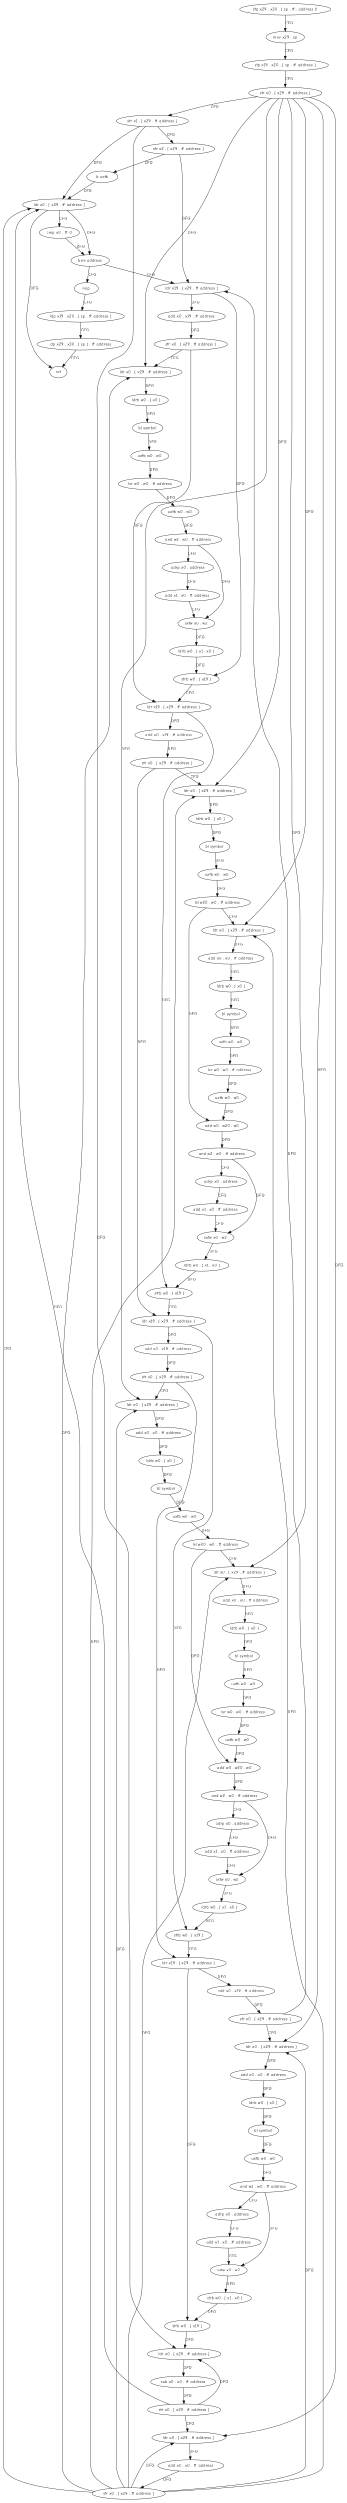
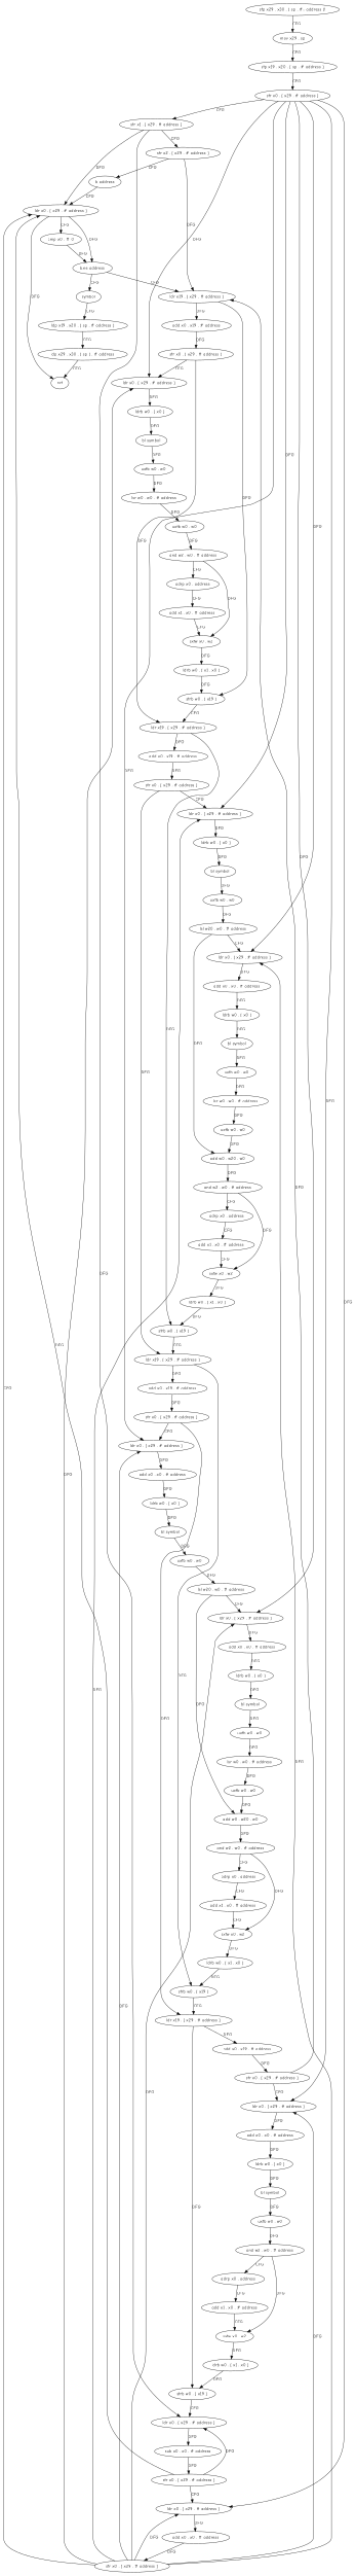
  digraph {
    fontname="Comic Neue"
    node [fontname="Comic Neue"]
    edge [fontname="Comic Neue"]
    n1 [label="stp x29 , x30 , [ sp , #- address ]!"]
    n2 [label="mov x29 , sp"]
    n3 [label="stp x19 , x20 , [ sp , # address ]"]
    n4 [label="str x0 , [ x29 , # address ]"]
    n5 [label="str x1 , [ x29 , # address ]"]
    n6 [label="ldr x0 , [ x29 , # address ]"]
    n7 [label="ldr x0 , [ x29 , # address ]"]
    n8 [label="ldr x0 , [ x29 , # address ]"]
    n9 [label="ldr x0 , [ x29 , # address ]"]
    n10 [label="ldr x0 , [ x29 , # address ]"]
    n11 [label="ldr x0 , [ x29 , # address ]"]
    n12 [label="ldr x0 , [ x29 , # address ]"]
    n13 [label="str x2 , [ x29 , # address ]"]
    n14 [label="ldr x0 , [ x29 , # address ]"]
    n15 [label="ldr x0 , [ x29 , # address ]"]
    n16 [label="ldrb w0 , [ x0 ]"]
    n17 [label="ldrb w0 , [ x0 ]"]
    n18 [label="add x0 , x0 , # address"]
    n19 [label="add x0 , x0 , # address"]
    n20 [label="add x0 , x0 , # address"]
    n21 [label="add x0 , x0 , # address"]
    n22 [label="add x0 , x0 , # address"]
-   n23 [label="b uxtb"]
+   n23 [label="b address"]
    n24 [label="ldr x19 , [ x29 , # address ]"]
    n25 [label="cmp x0 , # 0"]
    n26 [label="b.ne address"]
    n27 [label=ret]
    n28 [label="sub x0 , x0 , # address"]
    n29 [label="add x0 , x19 , # address"]
    n30 [label="strb w0 , [ x19 ]"]
-   n31 [label=nop]
+   n31 [label=symbol]
    n32 [label="ldp x19 , x20 , [ sp , # address ]"]
    n33 [label="str x0 , [ x29 , # address ]"]
    n34 [label="ldr x19 , [ x29 , # address ]"]
    n35 [label="ldp x29 , x30 , [ sp ] , # address"]
    n36 [label="add x0 , x19 , # address"]
    n37 [label="strb w0 , [ x19 ]"]
    n38 [label="bl symbol"]
    n39 [label="uxtb w0 , w0"]
    n40 [label="lsr w0 , w0 , # address"]
    n41 [label="uxtb w0 , w0"]
    n42 [label="and w2 , w0 , # address"]
    n43 [label="adrp x0 , address"]
    n44 [label="sxtw x0 , w2"]
    n45 [label="add x1 , x0 , # address"]
    n46 [label="ldrb w0 , [ x1 , x0 ]"]
    n47 [label="str x0 , [ x29 , # address ]"]
    n48 [label="ldr x19 , [ x29 , # address ]"]
    n49 [label="add x0 , x19 , # address"]
    n50 [label="strb w0 , [ x19 ]"]
    n51 [label="bl symbol"]
    n52 [label="uxtb w0 , w0"]
    n53 [label="lsl w20 , w0 , # address"]
    n54 [label="add w0 , w20 , w0"]
    n55 [label="and w2 , w0 , # address"]
    n56 [label="ldrb w0 , [ x0 ]"]
    n57 [label="bl symbol"]
    n58 [label="uxtb w0 , w0"]
    n59 [label="lsr w0 , w0 , # address"]
    n60 [label="uxtb w0 , w0"]
    n61 [label="adrp x0 , address"]
    n62 [label="sxtw x0 , w2"]
    n63 [label="add x1 , x0 , # address"]
    n64 [label="ldrb w0 , [ x1 , x0 ]"]
    n65 [label="str x0 , [ x29 , # address ]"]
    n66 [label="ldr x19 , [ x29 , # address ]"]
    n67 [label="add x0 , x19 , # address"]
    n68 [label="strb w0 , [ x19 ]"]
    n69 [label="ldrb w0 , [ x0 ]"]
    n70 [label="bl symbol"]
    n71 [label="uxtb w0 , w0"]
    n72 [label="lsl w20 , w0 , # address"]
    n73 [label="add w0 , w20 , w0"]
    n74 [label="and w2 , w0 , # address"]
    n75 [label="ldrb w0 , [ x0 ]"]
    n76 [label="bl symbol"]
    n77 [label="uxtb w0 , w0"]
    n78 [label="lsr w0 , w0 , # address"]
    n79 [label="uxtb w0 , w0"]
    n80 [label="adrp x0 , address"]
    n81 [label="sxtw x0 , w2"]
    n82 [label="add x1 , x0 , # address"]
    n83 [label="ldrb w0 , [ x1 , x0 ]"]
    n84 [label="str x0 , [ x29 , # address ]"]
    n85 [label="ldrb w0 , [ x0 ]"]
    n86 [label="bl symbol"]
    n87 [label="uxtb w0 , w0"]
    n88 [label="and w2 , w0 , # address"]
    n89 [label="adrp x0 , address"]
    n90 [label="sxtw x0 , w2"]
    n91 [label="add x1 , x0 , # address"]
    n92 [label="ldrb w0 , [ x1 , x0 ]"]
    n93 [label="str x0 , [ x29 , # address ]"]
    n94 [label="str x0 , [ x29 , # address ]"]
    n1 -> n2 [label=CFG]
    n2 -> n3 [label=CFG]
    n3 -> n4 [label=CFG]
    n4 -> n5 [label=CFG]
    n4 -> n6 [label=DFG]
    n4 -> n7 [label=DFG]
    n4 -> n8 [label=DFG]
    n4 -> n9 [label=DFG]
    n4 -> n10 [label=DFG]
    n4 -> n11 [label=DFG]
    n4 -> n12 [label=DFG]
    n5 -> n13 [label=CFG]
    n5 -> n14 [label=DFG]
    n5 -> n15 [label=DFG]
    n6 -> n16 [label=DFG]
    n7 -> n17 [label=DFG]
    n8 -> n18 [label=DFG]
    n9 -> n19 [label=DFG]
    n10 -> n20 [label=DFG]
    n11 -> n21 [label=DFG]
    n12 -> n22 [label=DFG]
    n13 -> n23 [label=CFG]
    n13 -> n24 [label=DFG]
    n14 -> n25 [label=CFG]
    n14 -> n26 [label=DFG]
    n14 -> n27 [label=DFG]
    n15 -> n28 [label=DFG]
    n16 -> n38 [label=DFG]
    n17 -> n51 [label=DFG]
    n18 -> n56 [label=DFG]
    n19 -> n69 [label=DFG]
    n20 -> n75 [label=DFG]
    n21 -> n85 [label=DFG]
    n22 -> n94 [label=DFG]
    n23 -> n14 [label=CFG]
    n24 -> n29 [label=DFG]
    n24 -> n30 [label=DFG]
    n25 -> n26 [label=DFG]
    n26 -> n24 [label=CFG]
    n26 -> n31 [label=CFG]
    n28 -> n93 [label=DFG]
    n29 -> n33 [label=DFG]
    n30 -> n34 [label=CFG]
    n31 -> n32 [label=CFG]
    n32 -> n35 [label=CFG]
    n33 -> n6 [label=CFG]
    n33 -> n34 [label=DFG]
    n34 -> n36 [label=DFG]
    n34 -> n37 [label=DFG]
    n35 -> n27 [label=CFG]
    n36 -> n47 [label=DFG]
    n37 -> n48 [label=CFG]
    n38 -> n39 [label=DFG]
    n39 -> n40 [label=DFG]
    n40 -> n41 [label=DFG]
    n41 -> n42 [label=DFG]
    n42 -> n43 [label=CFG]
    n42 -> n44 [label=DFG]
    n43 -> n45 [label=CFG]
    n44 -> n46 [label=DFG]
    n45 -> n44 [label=CFG]
    n46 -> n30 [label=DFG]
    n47 -> n7 [label=CFG]
    n47 -> n48 [label=DFG]
    n48 -> n49 [label=DFG]
    n48 -> n50 [label=DFG]
    n49 -> n65 [label=DFG]
    n50 -> n66 [label=CFG]
    n51 -> n52 [label=DFG]
    n52 -> n53 [label=DFG]
    n53 -> n8 [label=CFG]
    n53 -> n54 [label=DFG]
    n54 -> n55 [label=DFG]
    n55 -> n61 [label=CFG]
    n55 -> n62 [label=DFG]
    n56 -> n57 [label=DFG]
    n57 -> n58 [label=DFG]
    n58 -> n59 [label=DFG]
    n59 -> n60 [label=DFG]
    n60 -> n54 [label=DFG]
    n61 -> n63 [label=CFG]
    n62 -> n64 [label=DFG]
    n63 -> n62 [label=CFG]
    n64 -> n37 [label=DFG]
    n65 -> n9 [label=CFG]
    n65 -> n66 [label=DFG]
    n66 -> n67 [label=DFG]
    n66 -> n68 [label=DFG]
    n67 -> n84 [label=DFG]
    n68 -> n15 [label=CFG]
    n69 -> n70 [label=DFG]
    n70 -> n71 [label=DFG]
    n71 -> n72 [label=DFG]
    n72 -> n10 [label=CFG]
    n72 -> n73 [label=DFG]
    n73 -> n74 [label=DFG]
    n74 -> n80 [label=CFG]
    n74 -> n81 [label=DFG]
    n75 -> n76 [label=DFG]
    n76 -> n77 [label=DFG]
    n77 -> n78 [label=DFG]
    n78 -> n79 [label=DFG]
    n79 -> n73 [label=DFG]
    n80 -> n82 [label=CFG]
    n81 -> n83 [label=DFG]
    n82 -> n81 [label=CFG]
    n83 -> n50 [label=DFG]
    n84 -> n11 [label=CFG]
    n84 -> n24 [label=DFG]
    n85 -> n86 [label=DFG]
    n86 -> n87 [label=DFG]
    n87 -> n88 [label=DFG]
    n88 -> n89 [label=CFG]
    n88 -> n90 [label=DFG]
    n89 -> n91 [label=CFG]
    n90 -> n92 [label=DFG]
    n91 -> n90 [label=CFG]
    n92 -> n68 [label=DFG]
    n93 -> n12 [label=CFG]
    n93 -> n14 [label=DFG]
    n93 -> n15 [label=DFG]
    n94 -> n6 [label=DFG]
    n94 -> n7 [label=DFG]
    n94 -> n8 [label=DFG]
    n94 -> n9 [label=DFG]
    n94 -> n10 [label=DFG]
    n94 -> n11 [label=DFG]
    n94 -> n12 [label=DFG]
    n94 -> n14 [label=CFG]
  }
